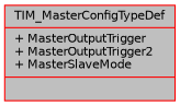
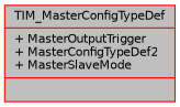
  digraph {
-   n1 [color=red fillcolor=grey75 fontcolor=black fontname=Helvetica fontsize=10 height=0.2 label="{TIM_MasterConfigTypeDef\n|+ MasterOutputTrigger\l+ MasterOutputTrigger2\l+ MasterSlaveMode\l|}" shape=record style=filled width=0.4]
+   n1 [color=red fillcolor=grey75 fontcolor=black fontname=Helvetica fontsize=10 height=0.2 label="{TIM_MasterConfigTypeDef\n|+ MasterOutputTrigger\l+ MasterConfigTypeDef2\l+ MasterSlaveMode\l|}" shape=record style=filled width=0.4]
  }
